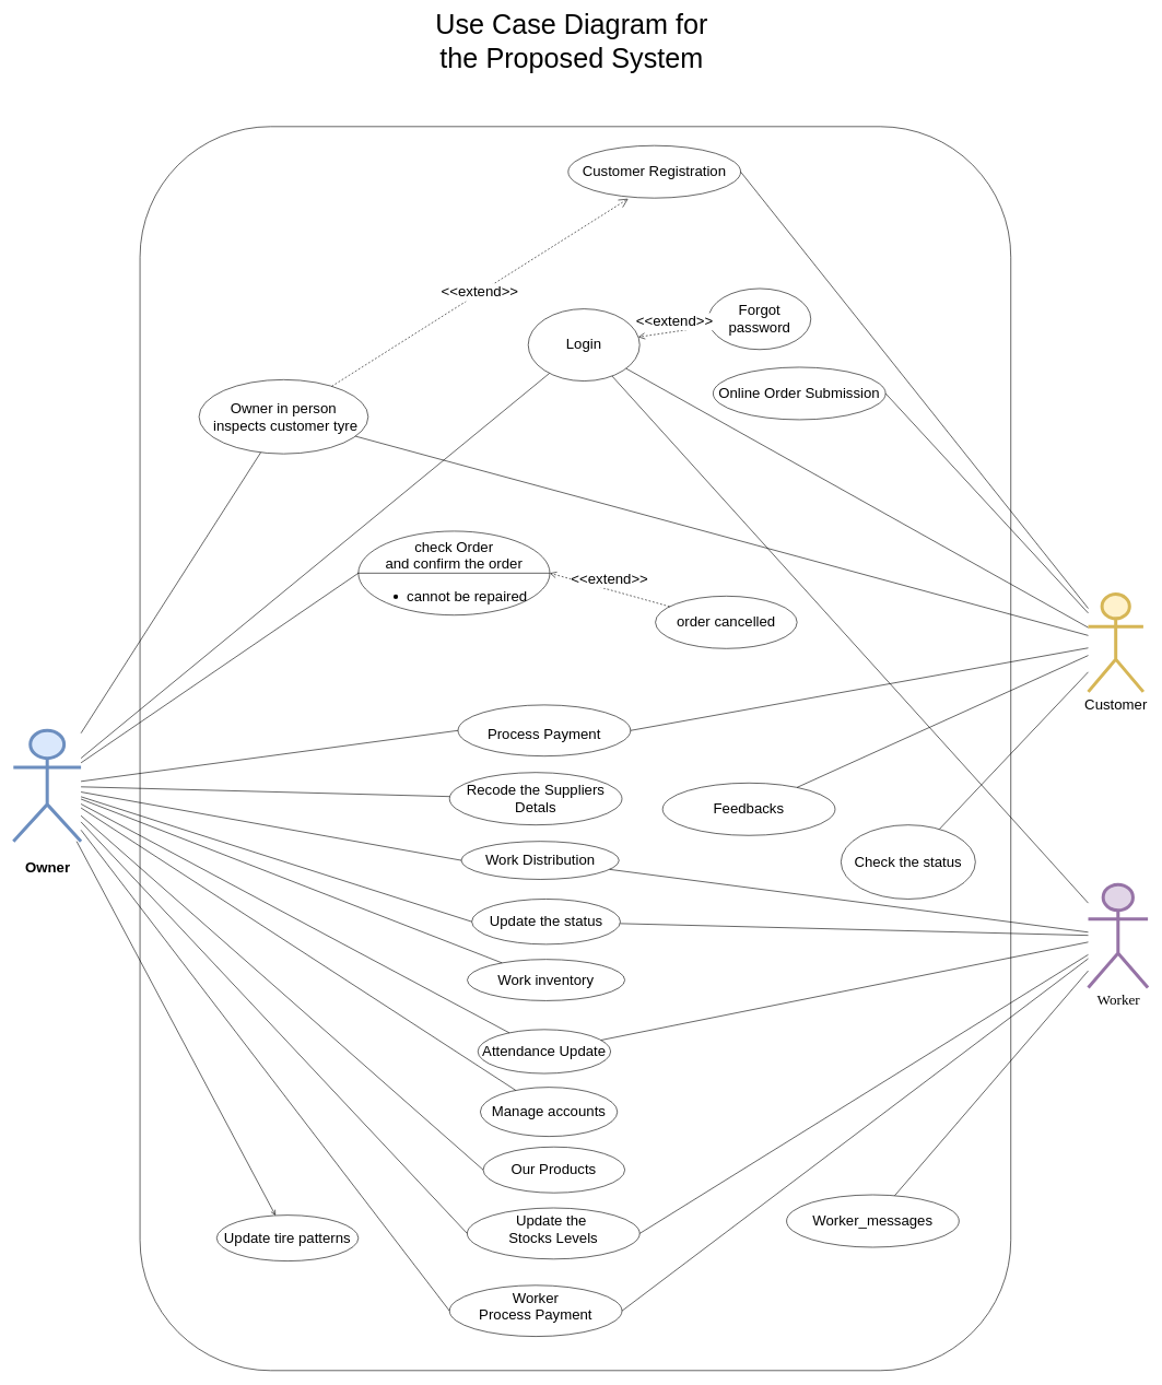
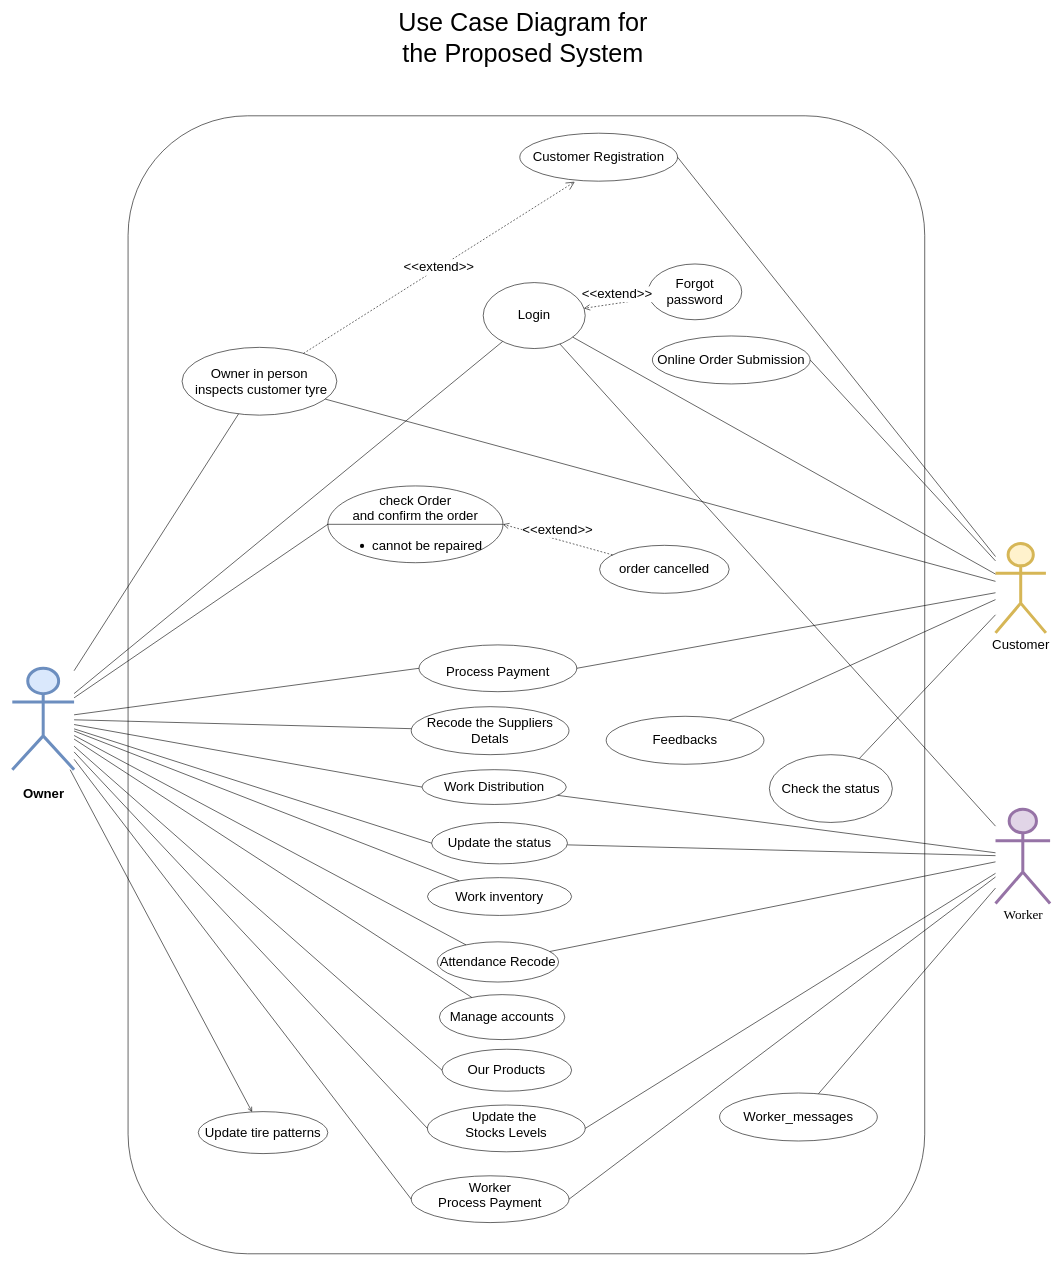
  <mxCell id="0" />
  <mxCell id="1" parent="0" />
  <mxCell id="2" value="" style="rounded=1;whiteSpace=wrap;html=1;fontSize=22;" parent="1" vertex="1"><mxGeometry x="213" y="192" width="1328" height="1897" as="geometry" /></mxCell>
  <mxCell id="3" value="&lt;div style=&quot;text-align: justify; font-size: 22px;&quot;&gt;Update the status&lt;/div&gt;" style="ellipse;whiteSpace=wrap;html=1;fontSize=22;verticalAlign=middle;" parent="1" vertex="1"><mxGeometry x="719" y="1370" width="226.5" height="69" as="geometry" /></mxCell>
  <mxCell id="4" value="Customer" style="shape=umlActor;verticalLabelPosition=bottom;verticalAlign=top;html=1;outlineConnect=0;fontSize=22;strokeWidth=5;fillColor=#fff2cc;strokeColor=#d6b656;" parent="1" vertex="1"><mxGeometry x="1659" y="905" width="84" height="149" as="geometry" /></mxCell>
  <mxCell id="5" value="&lt;h1 style=&quot;line-height: 160%; font-size: 22px;&quot;&gt;Owner&lt;br style=&quot;font-size: 22px;&quot;&gt;&lt;/h1&gt;" style="shape=umlActor;verticalLabelPosition=bottom;verticalAlign=top;html=1;outlineConnect=0;strokeWidth=5;fontSize=22;fillColor=#dae8fc;strokeColor=#6c8ebf;" parent="1" vertex="1"><mxGeometry x="20" y="1113" width="103" height="169" as="geometry" /></mxCell>
  <mxCell id="6" value="Worker" style="shape=umlActor;verticalLabelPosition=bottom;verticalAlign=top;html=1;outlineConnect=0;fontSize=22;fontFamily=Times New Roman;strokeWidth=5;fillColor=#e1d5e7;strokeColor=#9673a6;" parent="1" vertex="1"><mxGeometry x="1659" y="1348" width="91" height="157" as="geometry" /></mxCell>
  <mxCell id="7" value="&#10;Process Payment&#10;&#10;" style="ellipse;whiteSpace=wrap;html=1;fontSize=22;verticalAlign=top;" parent="1" vertex="1"><mxGeometry x="698" y="1074" width="263" height="78" as="geometry" /></mxCell>
  <mxCell id="8" value="&lt;font style=&quot;font-size: 22px;&quot;&gt;Online Order Submission&lt;br style=&quot;font-size: 22px;&quot;&gt;&lt;/font&gt;" style="ellipse;whiteSpace=wrap;html=1;verticalAlign=middle;horizontal=1;align=center;fontSize=22;" parent="1" vertex="1"><mxGeometry x="1087" y="559" width="263" height="80" as="geometry" /></mxCell>
  <mxCell id="9" value="" style="endArrow=none;html=1;rounded=0;entryX=1;entryY=0.5;entryDx=0;entryDy=0;fontSize=22;" parent="1" source="4" target="8" edge="1"><mxGeometry width="50" height="50" relative="1" as="geometry"><mxPoint x="1254" y="1491" as="sourcePoint" /><mxPoint x="1304" y="1441" as="targetPoint" /></mxGeometry></mxCell>
  <mxCell id="10" value="" style="endArrow=none;html=1;rounded=0;exitX=0;exitY=0.5;exitDx=0;exitDy=0;fontSize=22;" parent="1" source="3" target="5" edge="1"><mxGeometry width="50" height="50" relative="1" as="geometry"><mxPoint x="776" y="1331" as="sourcePoint" /><mxPoint x="277" y="1202" as="targetPoint" /></mxGeometry></mxCell>
  <mxCell id="11" value="" style="endArrow=none;html=1;rounded=0;fontSize=22;" parent="1" source="6" target="3" edge="1"><mxGeometry width="50" height="50" relative="1" as="geometry"><mxPoint x="1535" y="1525" as="sourcePoint" /><mxPoint x="1304" y="1441" as="targetPoint" /></mxGeometry></mxCell>
  <mxCell id="12" value="" style="endArrow=none;html=1;rounded=0;entryX=0;entryY=0.5;entryDx=0;entryDy=0;fontSize=22;" parent="1" source="5" target="7" edge="1"><mxGeometry width="50" height="50" relative="1" as="geometry"><mxPoint x="1254" y="1550" as="sourcePoint" /><mxPoint x="1304" y="1500" as="targetPoint" /></mxGeometry></mxCell>
  <mxCell id="13" value="" style="endArrow=none;html=1;rounded=0;exitX=1;exitY=0.5;exitDx=0;exitDy=0;fontSize=22;" parent="1" source="7" target="4" edge="1"><mxGeometry width="50" height="50" relative="1" as="geometry"><mxPoint x="1254" y="1550" as="sourcePoint" /><mxPoint x="1304" y="1500" as="targetPoint" /></mxGeometry></mxCell>
  <mxCell id="14" value="Use Case Diagram for the&amp;nbsp;Proposed System" style="text;strokeColor=none;fillColor=none;html=1;align=center;verticalAlign=middle;whiteSpace=wrap;rounded=0;fontSize=42;" parent="1" vertex="1"><mxGeometry x="629" y="20" width="484.5" height="83" as="geometry" /></mxCell>
  <mxCell id="15" value="Work Distribution" style="ellipse;whiteSpace=wrap;html=1;fontSize=22;" parent="1" vertex="1"><mxGeometry x="703" y="1282" width="240.5" height="58" as="geometry" /></mxCell>
  <mxCell id="16" value="Feedbacks" style="ellipse;whiteSpace=wrap;html=1;fontSize=22;verticalAlign=middle;" parent="1" vertex="1"><mxGeometry x="1010" y="1193" width="263" height="80" as="geometry" /></mxCell>
  <mxCell id="17" value="" style="endArrow=none;html=1;rounded=0;fontSize=22;" parent="1" source="16" target="4" edge="1"><mxGeometry width="50" height="50" relative="1" as="geometry"><mxPoint x="1131" y="1463" as="sourcePoint" /><mxPoint x="1595" y="1054" as="targetPoint" /></mxGeometry></mxCell>
  <mxCell id="18" value="&lt;font style=&quot;font-size: 22px;&quot;&gt;Customer Registration&lt;/font&gt;" style="ellipse;whiteSpace=wrap;html=1;verticalAlign=middle;horizontal=1;align=center;fontSize=22;" parent="1" vertex="1"><mxGeometry x="866" y="221" width="263" height="80" as="geometry" /></mxCell>
  <mxCell id="19" value="" style="endArrow=none;html=1;rounded=0;entryX=1;entryY=0.5;entryDx=0;entryDy=0;fontSize=22;" parent="1" source="4" target="18" edge="1"><mxGeometry width="50" height="50" relative="1" as="geometry"><mxPoint x="818" y="1095" as="sourcePoint" /><mxPoint x="868" y="1045" as="targetPoint" /></mxGeometry></mxCell>
  <mxCell id="20" value="" style="endArrow=none;html=1;rounded=0;entryX=0;entryY=0.5;entryDx=0;entryDy=0;fontSize=22;" parent="1" source="5" target="15" edge="1"><mxGeometry width="50" height="50" relative="1" as="geometry"><mxPoint x="818" y="1706" as="sourcePoint" /><mxPoint x="868" y="1656" as="targetPoint" /></mxGeometry></mxCell>
  <mxCell id="21" value="" style="endArrow=none;html=1;rounded=0;fontSize=22;" parent="1" source="15" target="6" edge="1"><mxGeometry width="50" height="50" relative="1" as="geometry"><mxPoint x="262" y="1295" as="sourcePoint" /><mxPoint x="798" y="2217" as="targetPoint" /></mxGeometry></mxCell>
  <mxCell id="22" value="check Order&lt;br style=&quot;font-size: 22px;&quot;&gt;and confirm the order&lt;br style=&quot;font-size: 22px;&quot;&gt;&lt;ul style=&quot;font-size: 22px;&quot;&gt;&lt;li style=&quot;font-size: 22px;&quot;&gt;cannot be repaired&lt;/li&gt;&lt;/ul&gt;" style="ellipse;whiteSpace=wrap;html=1;fontSize=22;verticalAlign=top;horizontal=1;spacing=7;" parent="1" vertex="1"><mxGeometry x="546" y="809" width="292" height="128" as="geometry" /></mxCell>
  <mxCell id="23" value="" style="endArrow=none;html=1;rounded=0;entryX=0;entryY=0.5;entryDx=0;entryDy=0;fontSize=22;" parent="1" source="5" target="22" edge="1"><mxGeometry width="50" height="50" relative="1" as="geometry"><mxPoint x="818" y="1031" as="sourcePoint" /><mxPoint x="868" y="981" as="targetPoint" /></mxGeometry></mxCell>
  <mxCell id="24" value="order cancelled" style="ellipse;whiteSpace=wrap;html=1;fontSize=22;" parent="1" vertex="1"><mxGeometry x="999" y="908" width="216" height="80" as="geometry" /></mxCell>
  <mxCell id="25" value="&lt;font style=&quot;font-size: 22px;&quot;&gt;&amp;lt;&amp;lt;extend&amp;gt;&amp;gt;&lt;/font&gt;" style="html=1;verticalAlign=bottom;endArrow=open;dashed=1;endSize=8;curved=0;rounded=0;entryX=1;entryY=0.5;entryDx=0;entryDy=0;fontSize=22;" parent="1" source="24" target="22" edge="1"><mxGeometry relative="1" as="geometry"><mxPoint x="883" y="1006" as="sourcePoint" /><mxPoint x="803" y="1006" as="targetPoint" /></mxGeometry></mxCell>
  <mxCell id="26" value="Owner in person&lt;div&gt;&amp;nbsp;inspects customer tyre&lt;/div&gt;" style="ellipse;whiteSpace=wrap;html=1;fontSize=22;" parent="1" vertex="1"><mxGeometry x="303" y="578" width="258" height="113" as="geometry" /></mxCell>
  <mxCell id="27" value="" style="endArrow=none;html=1;rounded=0;fontSize=22;" parent="1" source="5" target="26" edge="1"><mxGeometry width="50" height="50" relative="1" as="geometry"><mxPoint x="881" y="1118" as="sourcePoint" /><mxPoint x="931" y="1068" as="targetPoint" /></mxGeometry></mxCell>
  <mxCell id="28" value="" style="endArrow=none;html=1;rounded=0;fontSize=22;" parent="1" source="26" target="4" edge="1"><mxGeometry width="50" height="50" relative="1" as="geometry"><mxPoint x="1043" y="1118" as="sourcePoint" /><mxPoint x="1093" y="1068" as="targetPoint" /></mxGeometry></mxCell>
  <mxCell id="29" value="Manage accounts" style="ellipse;whiteSpace=wrap;html=1;fontSize=22;" parent="1" vertex="1"><mxGeometry x="732" y="1657" width="209" height="75" as="geometry" /></mxCell>
  <mxCell id="30" value="" style="endArrow=none;html=1;rounded=0;fontSize=22;" parent="1" source="5" target="29" edge="1"><mxGeometry width="50" height="50" relative="1" as="geometry"><mxPoint x="931" y="1752" as="sourcePoint" /><mxPoint x="981" y="1702" as="targetPoint" /></mxGeometry></mxCell>
  <mxCell id="31" value="Check the status" style="ellipse;whiteSpace=wrap;html=1;fontSize=22;" parent="1" vertex="1"><mxGeometry x="1282" y="1257" width="205" height="113" as="geometry" /></mxCell>
  <mxCell id="32" value="" style="endArrow=none;html=1;rounded=0;fontSize=22;" parent="1" source="31" target="4" edge="1"><mxGeometry width="50" height="50" relative="1" as="geometry"><mxPoint x="958" y="1444" as="sourcePoint" /><mxPoint x="1008" y="1394" as="targetPoint" /></mxGeometry></mxCell>
  <mxCell id="33" value="Work inventory" style="ellipse;whiteSpace=wrap;html=1;fontSize=22;" parent="1" vertex="1"><mxGeometry x="712.12" y="1462" width="240.25" height="63" as="geometry" /></mxCell>
  <mxCell id="34" value="" style="endArrow=none;html=1;rounded=0;fontSize=22;" parent="1" source="5" target="33" edge="1"><mxGeometry width="50" height="50" relative="1" as="geometry"><mxPoint x="947" y="1624" as="sourcePoint" /><mxPoint x="997" y="1574" as="targetPoint" /></mxGeometry></mxCell>
  <mxCell id="35" value="&lt;font style=&quot;font-size: 22px;&quot;&gt;Login&lt;/font&gt;" style="ellipse;whiteSpace=wrap;html=1;fontSize=22;" parent="1" vertex="1"><mxGeometry x="805" y="470" width="170" height="110" as="geometry" /></mxCell>
  <mxCell id="36" value="Forgot password" style="ellipse;whiteSpace=wrap;html=1;fontSize=22;" parent="1" vertex="1"><mxGeometry x="1080" y="439" width="156" height="93" as="geometry" /></mxCell>
  <mxCell id="37" value="&lt;font style=&quot;font-size: 22px;&quot;&gt;&amp;lt;&amp;lt;extend&amp;gt;&amp;gt;&lt;/font&gt;" style="html=1;verticalAlign=bottom;endArrow=open;dashed=1;endSize=8;curved=0;rounded=0;fontSize=22;" parent="1" source="36" target="35" edge="1"><mxGeometry relative="1" as="geometry"><mxPoint x="656.002" y="886.387" as="sourcePoint" /><mxPoint x="528.14" y="841" as="targetPoint" /></mxGeometry></mxCell>
  <mxCell id="38" value="" style="line;strokeWidth=1;fillColor=none;align=left;verticalAlign=middle;spacingTop=-1;spacingLeft=3;spacingRight=3;rotatable=0;labelPosition=right;points=[];portConstraint=eastwest;strokeColor=inherit;fontSize=22;" parent="1" vertex="1"><mxGeometry x="545" y="794.5" width="293" height="157" as="geometry" /></mxCell>
  <mxCell id="39" value="&lt;font style=&quot;font-size: 22px;&quot;&gt;&amp;lt;&amp;lt;extend&amp;gt;&amp;gt;&lt;/font&gt;" style="endArrow=open;endSize=12;dashed=1;html=1;rounded=0;entryX=0.348;entryY=1.013;entryDx=0;entryDy=0;entryPerimeter=0;fontSize=22;" parent="1" source="26" target="18" edge="1"><mxGeometry width="160" relative="1" as="geometry"><mxPoint x="113" y="942" as="sourcePoint" /><mxPoint x="273" y="942" as="targetPoint" /></mxGeometry></mxCell>
  <mxCell id="40" value="" style="endArrow=none;html=1;rounded=0;fontSize=22;" parent="1" source="5" target="35" edge="1"><mxGeometry width="50" height="50" relative="1" as="geometry"><mxPoint x="1173" y="1050" as="sourcePoint" /><mxPoint x="1223" y="1000" as="targetPoint" /></mxGeometry></mxCell>
  <mxCell id="41" value="" style="endArrow=none;html=1;rounded=0;fontSize=22;" parent="1" source="35" target="4" edge="1"><mxGeometry width="50" height="50" relative="1" as="geometry"><mxPoint x="1173" y="1166" as="sourcePoint" /><mxPoint x="1223" y="1116" as="targetPoint" /></mxGeometry></mxCell>
  <mxCell id="42" value="" style="endArrow=none;html=1;rounded=0;fontSize=22;" parent="1" source="35" target="6" edge="1"><mxGeometry width="50" height="50" relative="1" as="geometry"><mxPoint x="1173" y="1166" as="sourcePoint" /><mxPoint x="1223" y="1116" as="targetPoint" /></mxGeometry></mxCell>
- <mxCell id="43" value="Attendance Update" style="ellipse;whiteSpace=wrap;html=1;fontSize=22;" vertex="1" parent="1"><mxGeometry x="728.25" y="1569" width="202.5" height="67" as="geometry" /></mxCell>
+ <mxCell id="43" value="Attendance Recode" style="ellipse;whiteSpace=wrap;html=1;fontSize=22;" vertex="1" parent="1"><mxGeometry x="728.25" y="1569" width="202.5" height="67" as="geometry" /></mxCell>
  <mxCell id="44" value="" style="endArrow=none;html=1;rounded=0;fontSize=22;" edge="1" parent="1" source="5" target="43"><mxGeometry width="50" height="50" relative="1" as="geometry"><mxPoint x="133" y="1239" as="sourcePoint" /><mxPoint x="759" y="1627" as="targetPoint" /></mxGeometry></mxCell>
  <mxCell id="45" value="" style="endArrow=none;html=1;rounded=0;fontSize=22;" edge="1" parent="1" source="6" target="43"><mxGeometry width="50" height="50" relative="1" as="geometry"><mxPoint x="143" y="1249" as="sourcePoint" /><mxPoint x="771" y="1799" as="targetPoint" /></mxGeometry></mxCell>
  <mxCell id="46" value="Worker_messages" style="ellipse;whiteSpace=wrap;html=1;fontSize=22;verticalAlign=middle;" vertex="1" parent="1"><mxGeometry x="1199" y="1821" width="263" height="80" as="geometry" /></mxCell>
  <mxCell id="47" value="" style="endArrow=none;html=1;rounded=0;fontSize=22;" edge="1" parent="1" source="6" target="46"><mxGeometry width="50" height="50" relative="1" as="geometry"><mxPoint x="1669" y="1450" as="sourcePoint" /><mxPoint x="928" y="1676" as="targetPoint" /></mxGeometry></mxCell>
  <mxCell id="48" value="Our Products" style="ellipse;whiteSpace=wrap;html=1;fontSize=22;" vertex="1" parent="1"><mxGeometry x="736.37" y="1748" width="216" height="70" as="geometry" /></mxCell>
  <mxCell id="49" value="" style="endArrow=none;html=1;rounded=0;fontSize=22;entryX=0;entryY=0.5;entryDx=0;entryDy=0;" edge="1" parent="1" source="5" target="48"><mxGeometry width="50" height="50" relative="1" as="geometry"><mxPoint x="133" y="1263" as="sourcePoint" /><mxPoint x="608" y="1777" as="targetPoint" /></mxGeometry></mxCell>
  <mxCell id="50" value="Recode the Suppliers Detals" style="ellipse;whiteSpace=wrap;html=1;fontSize=22;" vertex="1" parent="1"><mxGeometry x="685" y="1177" width="263" height="80" as="geometry" /></mxCell>
  <mxCell id="51" value="" style="endArrow=none;html=1;rounded=0;fontSize=22;" edge="1" parent="1" source="5" target="50"><mxGeometry width="50" height="50" relative="1" as="geometry"><mxPoint x="133" y="1201" as="sourcePoint" /><mxPoint x="708" y="1123" as="targetPoint" /></mxGeometry></mxCell>
  <mxCell id="52" value="Update tire patterns" style="ellipse;whiteSpace=wrap;html=1;fontSize=22;" vertex="1" parent="1"><mxGeometry x="330" y="1852" width="216" height="70" as="geometry" /></mxCell>
  <mxCell id="53" value="" style="endArrow=open;html=1;rounded=0;fontSize=22;" edge="1" parent="1" source="5" target="52"><mxGeometry width="50" height="50" relative="1" as="geometry"><mxPoint x="133" y="1253" as="sourcePoint" /><mxPoint x="753" y="1797" as="targetPoint" /></mxGeometry></mxCell>
  <mxCell id="54" value="Worker&lt;br&gt;Process Payment&lt;div&gt;&lt;br/&gt;&lt;/div&gt;" style="ellipse;whiteSpace=wrap;html=1;fontSize=22;verticalAlign=top;" vertex="1" parent="1"><mxGeometry x="685" y="1959" width="263" height="78" as="geometry" /></mxCell>
  <mxCell id="55" value="" style="endArrow=none;html=1;rounded=0;fontSize=22;entryX=0;entryY=0.5;entryDx=0;entryDy=0;" edge="1" parent="1" source="5" target="54"><mxGeometry width="50" height="50" relative="1" as="geometry"><mxPoint x="126" y="1292" as="sourcePoint" /><mxPoint x="430" y="1863" as="targetPoint" /></mxGeometry></mxCell>
  <mxCell id="56" value="" style="endArrow=none;html=1;rounded=0;fontSize=22;entryX=1;entryY=0.5;entryDx=0;entryDy=0;" edge="1" parent="1" source="6" target="54"><mxGeometry width="50" height="50" relative="1" as="geometry"><mxPoint x="1679" y="1460" as="sourcePoint" /><mxPoint x="1391" y="1723" as="targetPoint" /></mxGeometry></mxCell>
  <mxCell id="57" value="&lt;div&gt;&lt;span style=&quot;background-color: initial;&quot;&gt;Update the&amp;nbsp;&lt;/span&gt;&lt;/div&gt;&lt;div&gt;&lt;span style=&quot;background-color: initial;&quot;&gt;Stocks Levels&lt;/span&gt;&lt;br&gt;&lt;/div&gt;" style="ellipse;whiteSpace=wrap;html=1;fontSize=22;verticalAlign=top;" vertex="1" parent="1"><mxGeometry x="712" y="1841" width="263" height="78" as="geometry" /></mxCell>
  <mxCell id="58" value="" style="endArrow=none;html=1;rounded=0;fontSize=22;entryX=0;entryY=0.5;entryDx=0;entryDy=0;" edge="1" parent="1" source="5" target="57"><mxGeometry width="50" height="50" relative="1" as="geometry"><mxPoint x="133" y="1275" as="sourcePoint" /><mxPoint x="695" y="2008" as="targetPoint" /></mxGeometry></mxCell>
  <mxCell id="59" value="" style="endArrow=none;html=1;rounded=0;fontSize=22;entryX=1;entryY=0.5;entryDx=0;entryDy=0;" edge="1" parent="1" source="6" target="57"><mxGeometry width="50" height="50" relative="1" as="geometry"><mxPoint x="1669" y="1471" as="sourcePoint" /><mxPoint x="958" y="2008" as="targetPoint" /></mxGeometry></mxCell>
